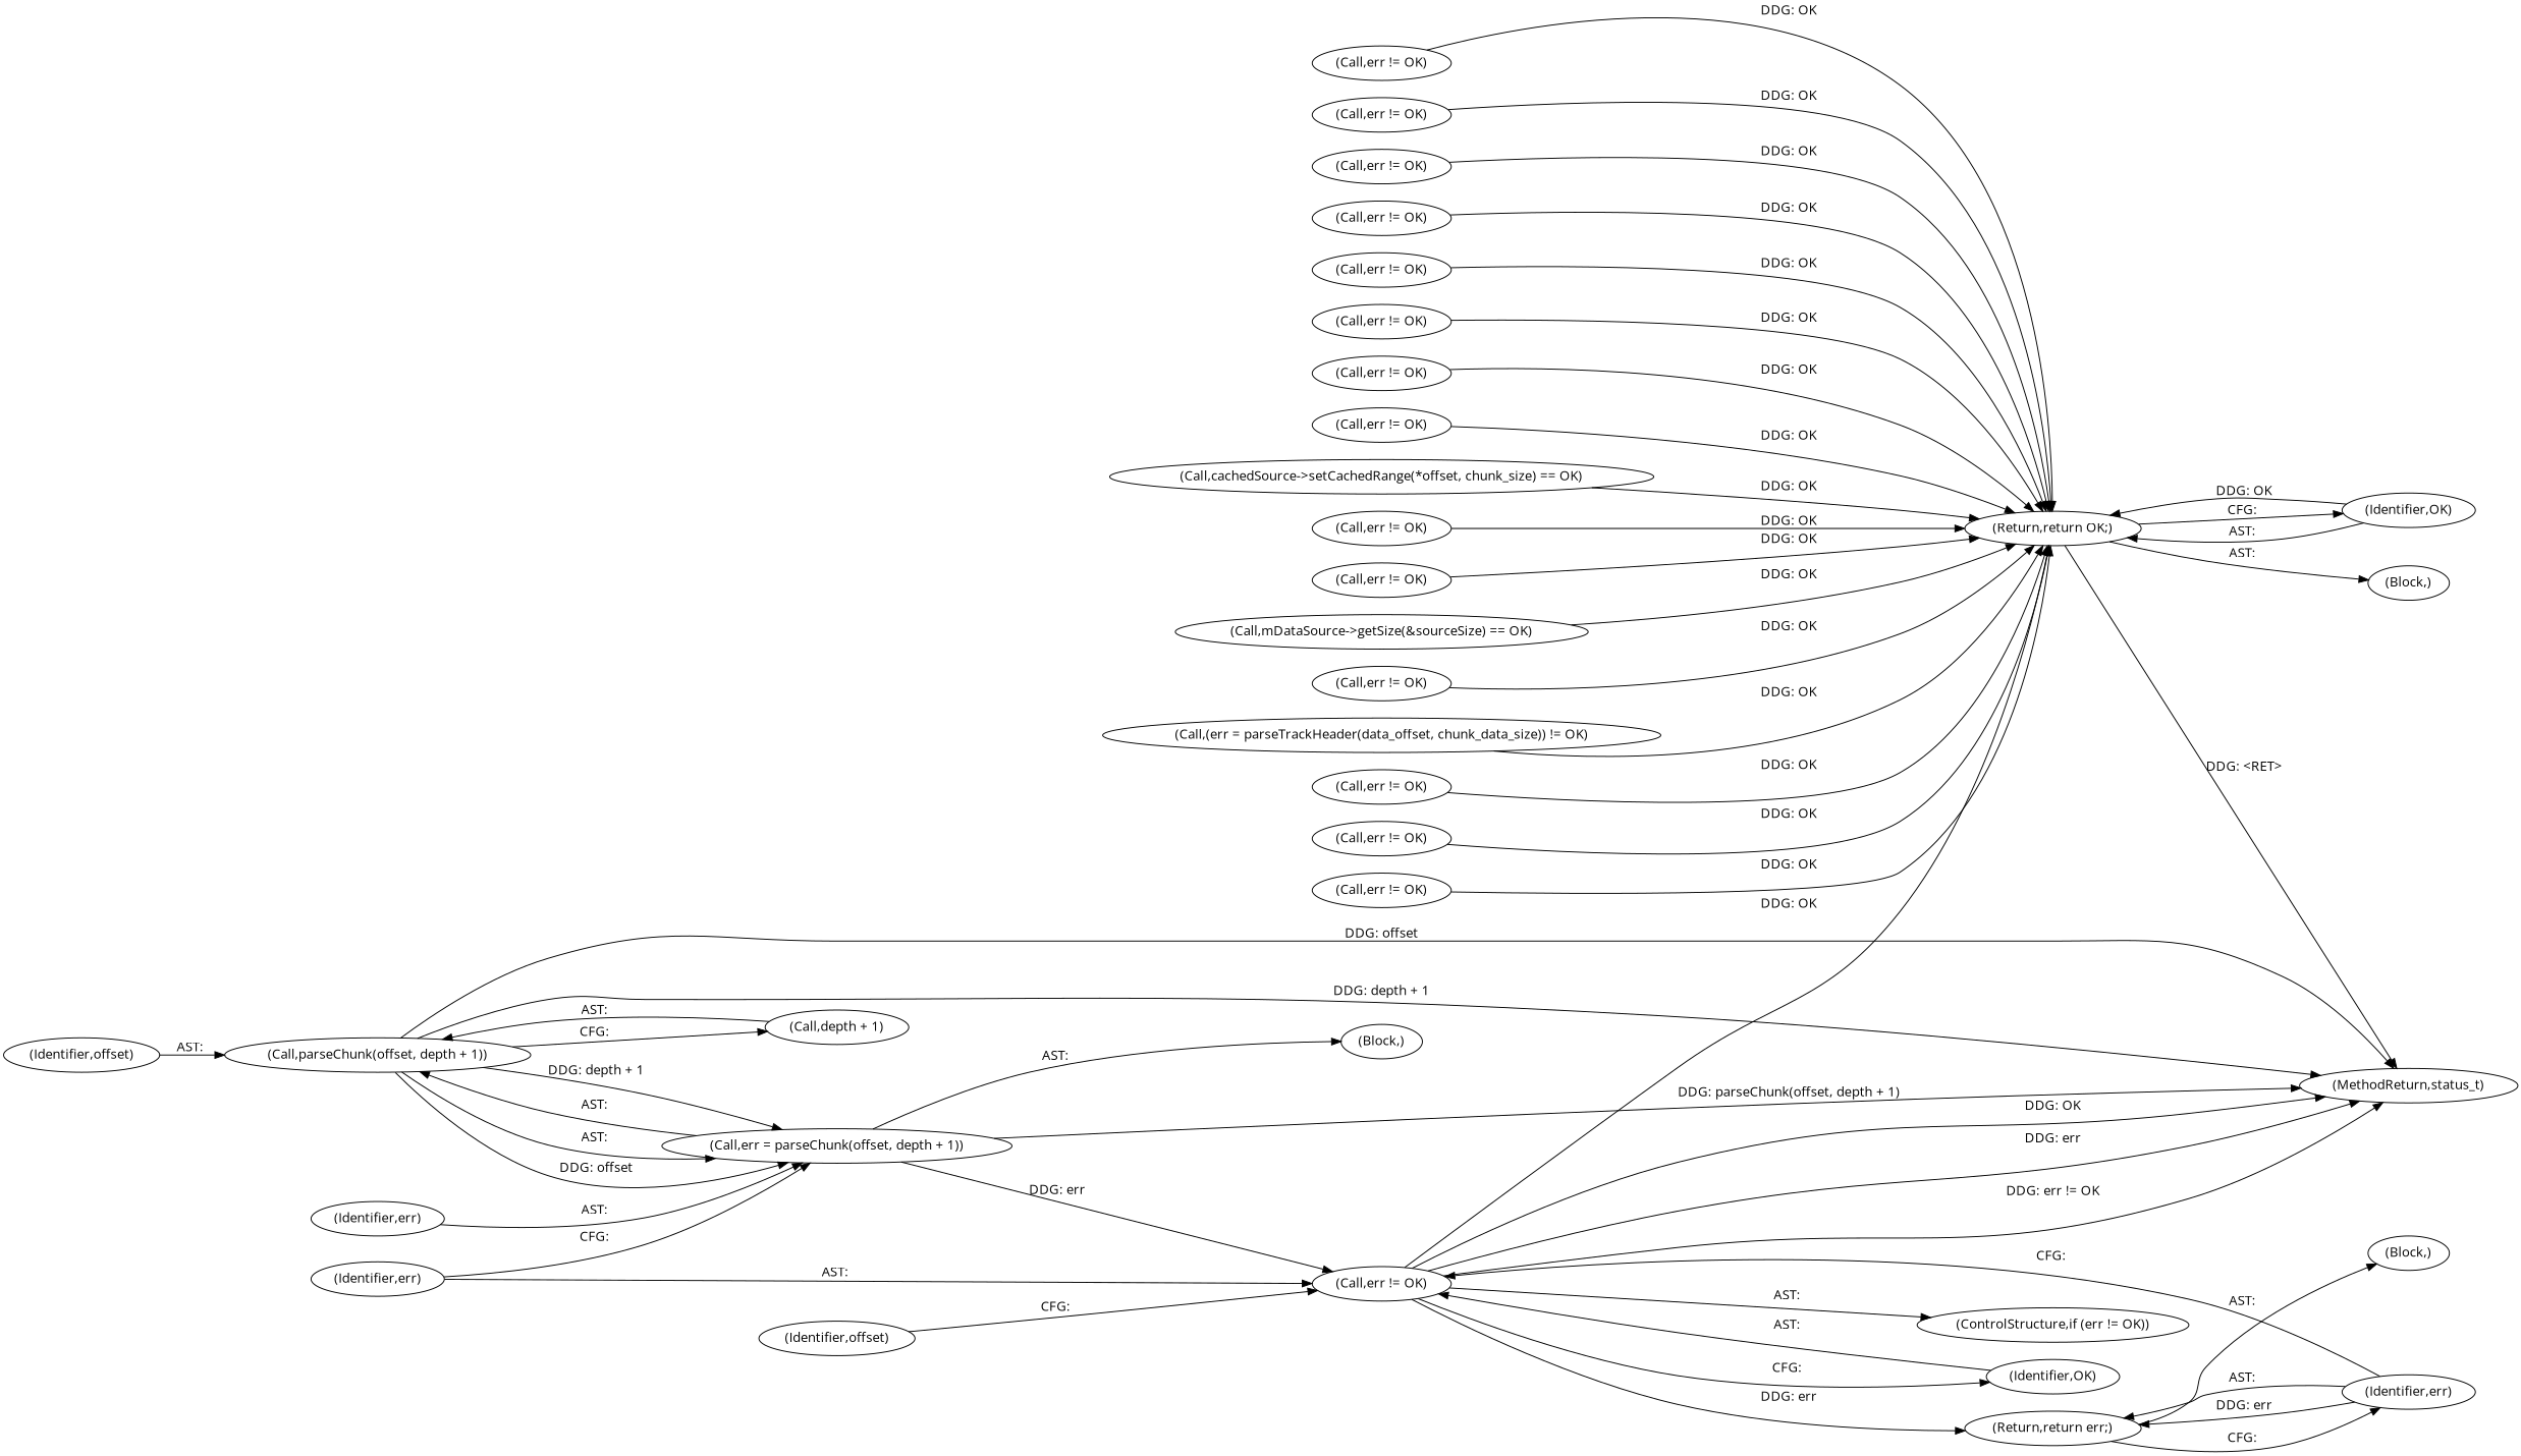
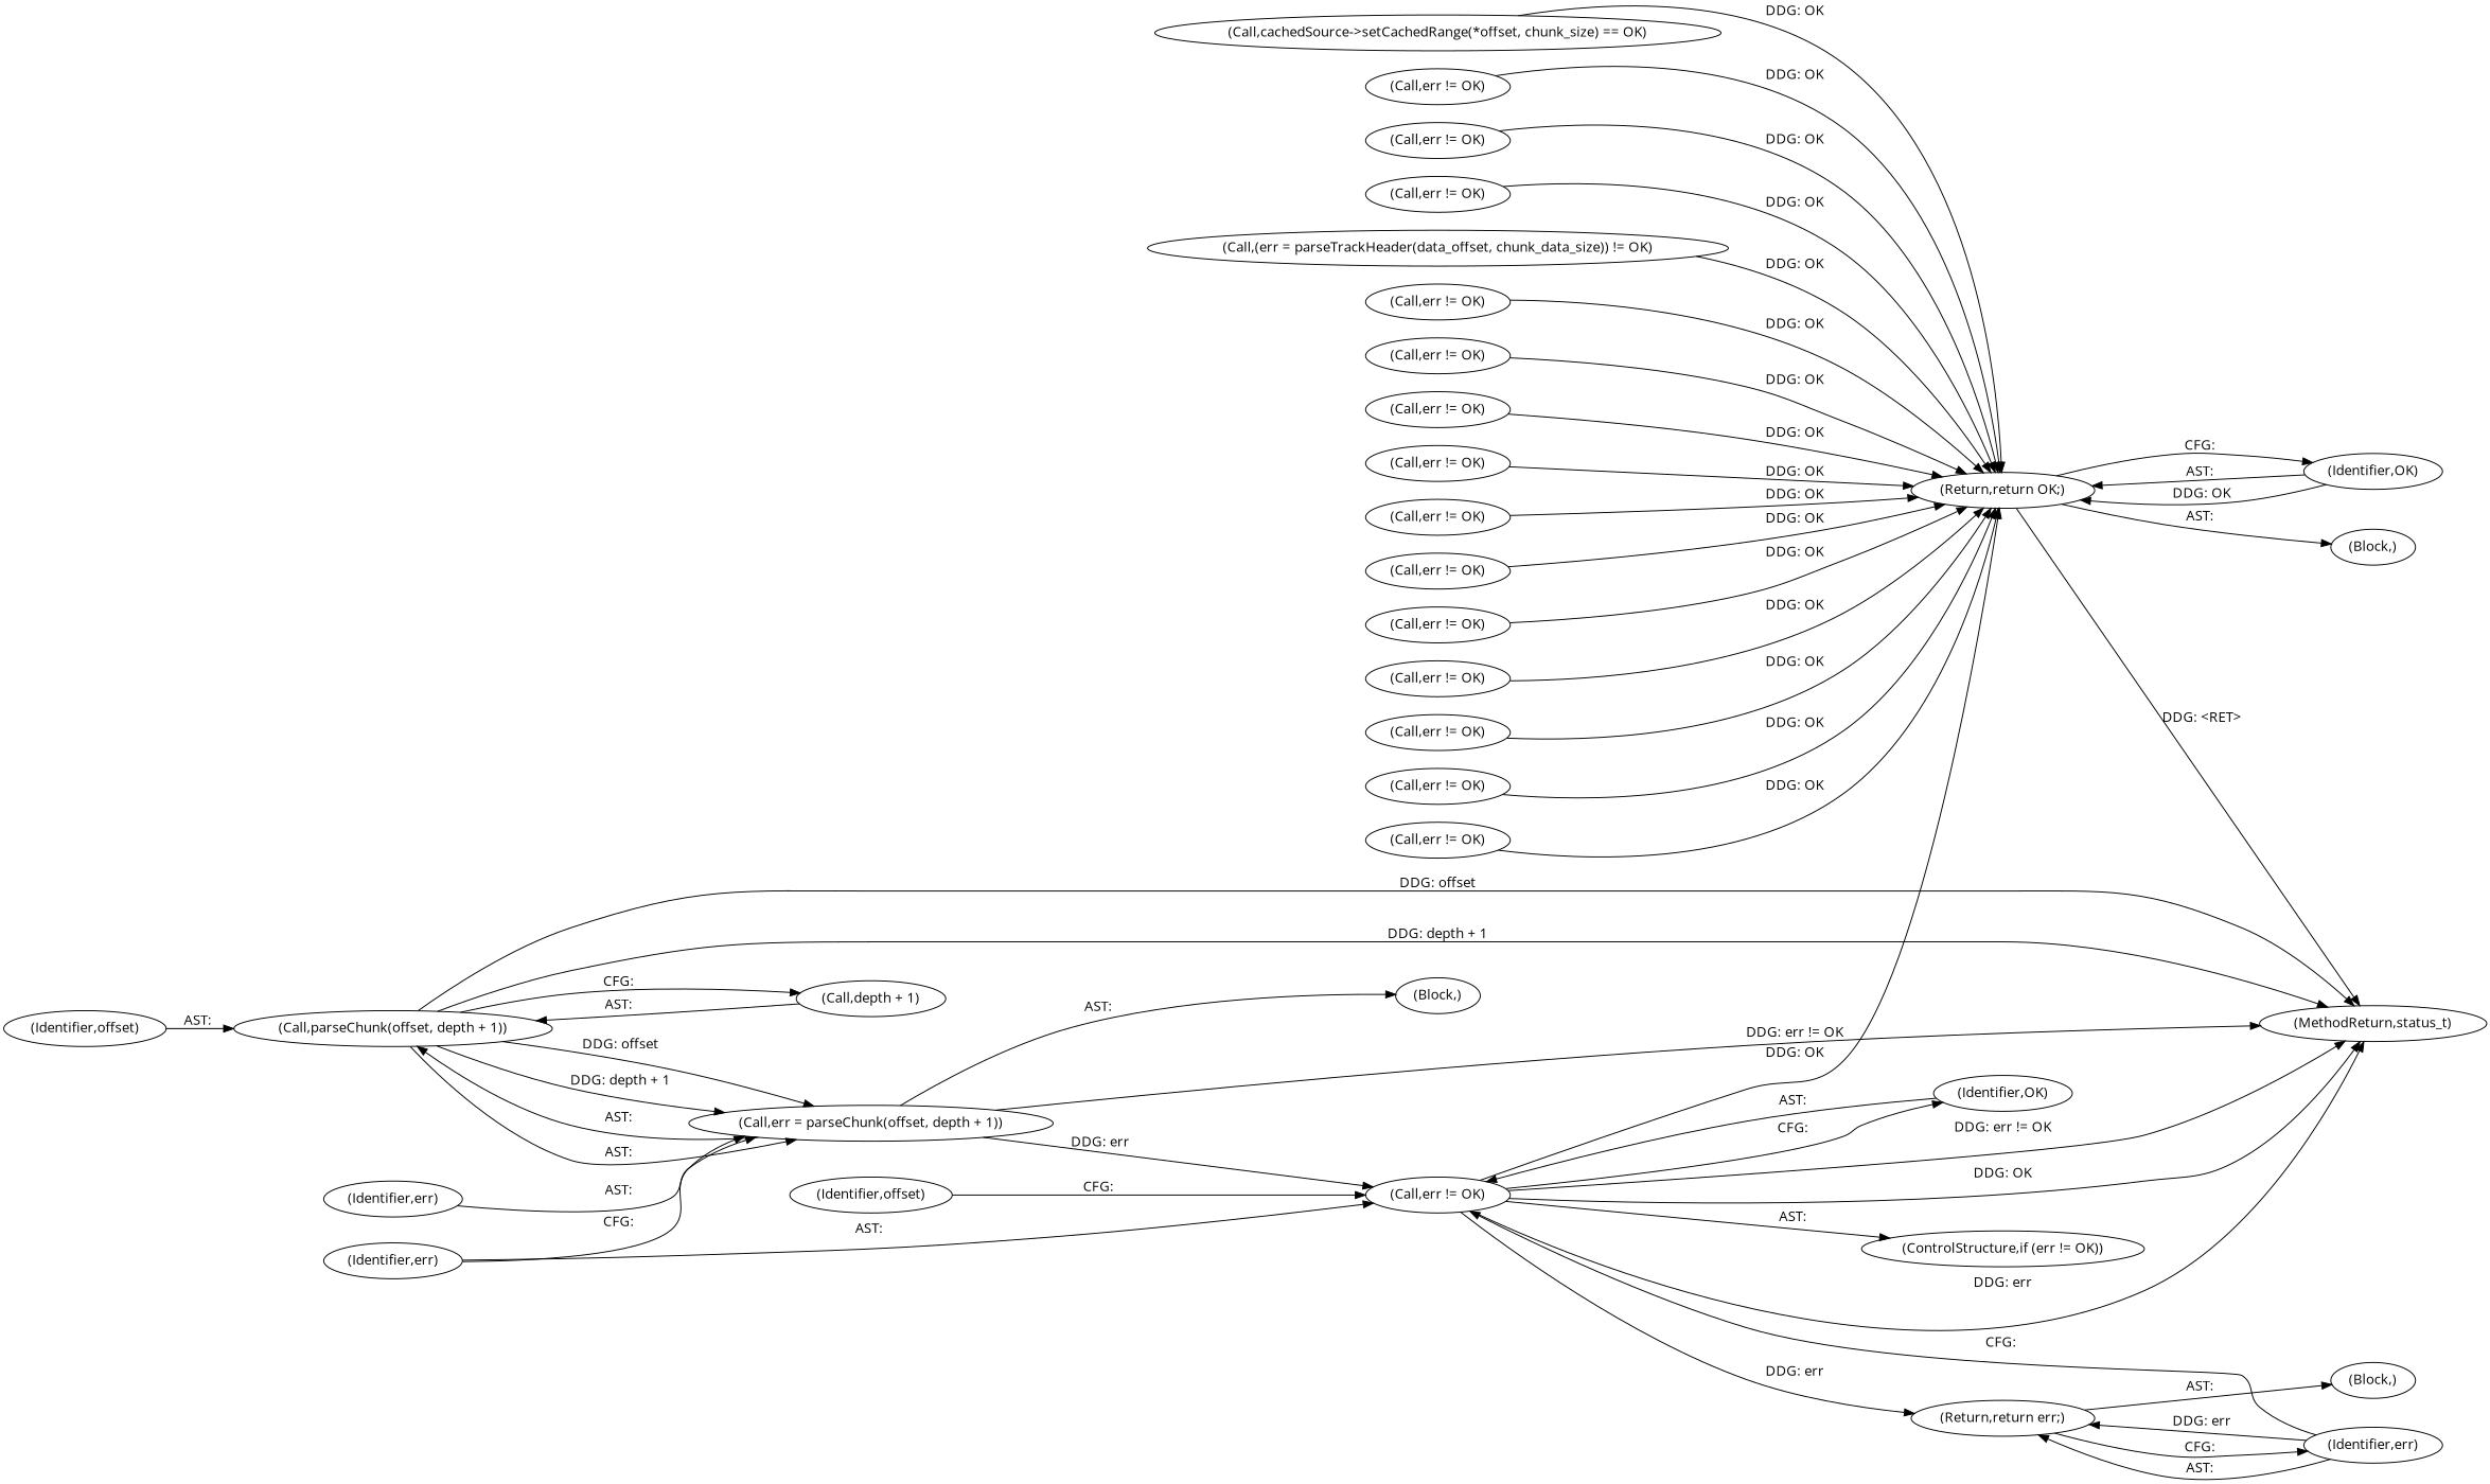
  digraph {
    fontname="Open Sans"
    rankdir=LR
    node [fontname="Open Sans"]
    edge [fontname="Open Sans"]
    n1 [label="(Call,parseChunk(offset, depth + 1))"]
    n2 [label="(Call,err = parseChunk(offset, depth + 1))"]
    n3 [label="(MethodReturn,status_t)"]
    n4 [label="(Call,depth + 1)"]
    n5 [label="(Call,err != OK)"]
    n6 [label="(Block,)"]
    n7 [label="(Return,return err;)"]
    n8 [label="(Return,return OK;)"]
    n9 [label="(Identifier,OK)"]
    n10 [label="(ControlStructure,if (err != OK))"]
    n11 [label="(Identifier,err)"]
    n12 [label="(Block,)"]
    n13 [label="(Identifier,OK)"]
    n14 [label="(Block,)"]
    n15 [label="(Call,err != OK)"]
    n16 [label="(Call,err != OK)"]
    n17 [label="(Identifier,err)"]
    n18 [label="(Call,cachedSource->setCachedRange(*offset, chunk_size) == OK)"]
    n19 [label="(Call,err != OK)"]
    n20 [label="(Call,err != OK)"]
-   n21 [label="(Call,mDataSource->getSize(&sourceSize) == OK)"]
    n22 [label="(Call,err != OK)"]
    n23 [label="(Identifier,err)"]
    n24 [label="(Call,(err = parseTrackHeader(data_offset, chunk_data_size)) != OK)"]
    n25 [label="(Call,err != OK)"]
    n26 [label="(Call,err != OK)"]
    n27 [label="(Identifier,offset)"]
    n28 [label="(Call,err != OK)"]
    n29 [label="(Call,err != OK)"]
    n30 [label="(Call,err != OK)"]
    n31 [label="(Call,err != OK)"]
    n32 [label="(Call,err != OK)"]
    n33 [label="(Identifier,offset)"]
    n34 [label="(Call,err != OK)"]
    n35 [label="(Call,err != OK)"]
    n1 -> n2 [label="AST: "]
    n1 -> n2 [label="DDG: offset"]
    n1 -> n2 [label="DDG: depth + 1"]
    n1 -> n3 [label="DDG: offset"]
    n1 -> n3 [label="DDG: depth + 1"]
    n1 -> n4 [label="CFG: "]
    n2 -> n1 [label="AST: "]
-   n2 -> n3 [label="DDG: parseChunk(offset, depth + 1)"]
+   n2 -> n3 [label="DDG: err != OK"]
    n2 -> n5 [label="DDG: err"]
    n2 -> n6 [label="AST: "]
    n4 -> n1 [label="AST: "]
    n5 -> n3 [label="DDG: OK"]
    n5 -> n3 [label="DDG: err"]
    n5 -> n3 [label="DDG: err != OK"]
    n5 -> n7 [label="DDG: err"]
    n5 -> n8 [label="DDG: OK"]
    n5 -> n9 [label="CFG: "]
    n5 -> n10 [label="AST: "]
    n7 -> n11 [label="CFG: "]
    n7 -> n12 [label="AST: "]
    n8 -> n3 [label="DDG: <RET>"]
    n8 -> n13 [label="CFG: "]
    n8 -> n14 [label="AST: "]
    n9 -> n5 [label="AST: "]
    n11 -> n5 [label="CFG: "]
    n11 -> n7 [label="AST: "]
    n11 -> n7 [label="DDG: err"]
    n13 -> n8 [label="AST: "]
    n13 -> n8 [label="DDG: OK"]
    n15 -> n8 [label="DDG: OK"]
    n16 -> n8 [label="DDG: OK"]
    n17 -> n2 [label="AST: "]
    n18 -> n8 [label="DDG: OK"]
    n19 -> n8 [label="DDG: OK"]
    n20 -> n8 [label="DDG: OK"]
-   n21 -> n8 [label="DDG: OK"]
    n22 -> n8 [label="DDG: OK"]
    n23 -> n2 [label="CFG: "]
    n23 -> n5 [label="AST: "]
    n24 -> n8 [label="DDG: OK"]
    n25 -> n8 [label="DDG: OK"]
    n26 -> n8 [label="DDG: OK"]
    n27 -> n5 [label="CFG: "]
    n28 -> n8 [label="DDG: OK"]
    n29 -> n8 [label="DDG: OK"]
    n30 -> n8 [label="DDG: OK"]
    n31 -> n8 [label="DDG: OK"]
    n32 -> n8 [label="DDG: OK"]
    n33 -> n1 [label="AST: "]
    n34 -> n8 [label="DDG: OK"]
    n35 -> n8 [label="DDG: OK"]
  }
